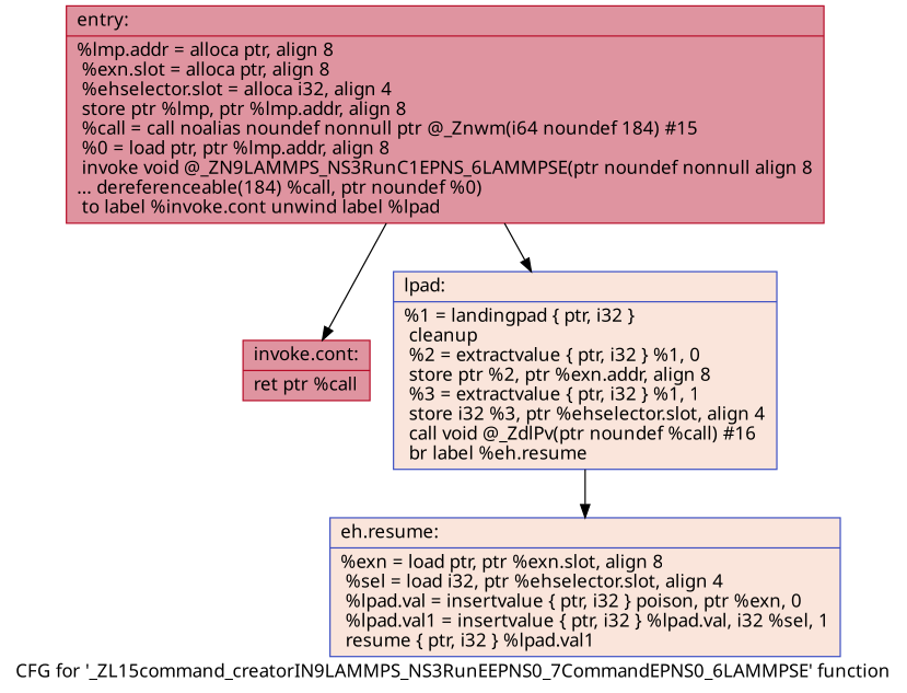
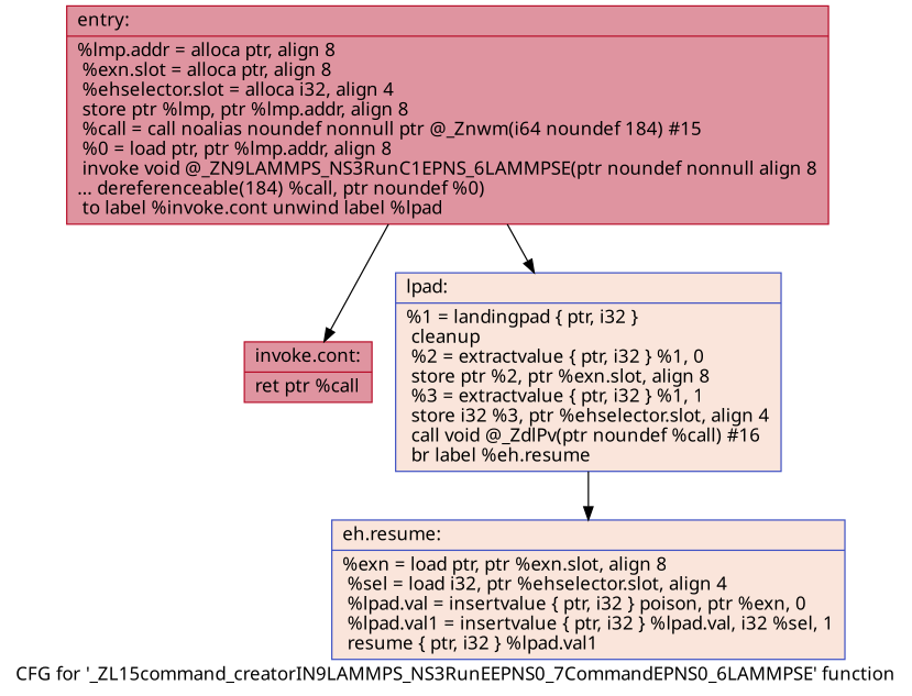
  digraph {
    label="CFG for '_ZL15command_creatorIN9LAMMPS_NS3RunEEPNS0_7CommandEPNS0_6LAMMPSE' function"
    fontname="Noto Sans"
    node [color="#b70d28ff" fillcolor="#b70d2870" fontname="Noto Sans" shape=record style=filled]
    edge [fontname="Noto Sans"]
    n1 [label="{entry:\l|  %lmp.addr = alloca ptr, align 8\l  %exn.slot = alloca ptr, align 8\l  %ehselector.slot = alloca i32, align 4\l  store ptr %lmp, ptr %lmp.addr, align 8\l  %call = call noalias noundef nonnull ptr @_Znwm(i64 noundef 184) #15\l  %0 = load ptr, ptr %lmp.addr, align 8\l  invoke void @_ZN9LAMMPS_NS3RunC1EPNS_6LAMMPSE(ptr noundef nonnull align 8\l... dereferenceable(184) %call, ptr noundef %0)\l          to label %invoke.cont unwind label %lpad\l}"]
    n2 [label="{invoke.cont:\l|  ret ptr %call\l}"]
-   n3 [color="#3d50c3ff" fillcolor="#f4c5ad70" label="{lpad:\l|  %1 = landingpad \{ ptr, i32 \}\l          cleanup\l  %2 = extractvalue \{ ptr, i32 \} %1, 0\l  store ptr %2, ptr %exn.addr, align 8\l  %3 = extractvalue \{ ptr, i32 \} %1, 1\l  store i32 %3, ptr %ehselector.slot, align 4\l  call void @_ZdlPv(ptr noundef %call) #16\l  br label %eh.resume\l}"]
+   n3 [color="#3d50c3ff" fillcolor="#f4c5ad70" label="{lpad:\l|  %1 = landingpad \{ ptr, i32 \}\l          cleanup\l  %2 = extractvalue \{ ptr, i32 \} %1, 0\l  store ptr %2, ptr %exn.slot, align 8\l  %3 = extractvalue \{ ptr, i32 \} %1, 1\l  store i32 %3, ptr %ehselector.slot, align 4\l  call void @_ZdlPv(ptr noundef %call) #16\l  br label %eh.resume\l}"]
    n4 [color="#3d50c3ff" fillcolor="#f4c5ad70" label="{eh.resume:\l|  %exn = load ptr, ptr %exn.slot, align 8\l  %sel = load i32, ptr %ehselector.slot, align 4\l  %lpad.val = insertvalue \{ ptr, i32 \} poison, ptr %exn, 0\l  %lpad.val1 = insertvalue \{ ptr, i32 \} %lpad.val, i32 %sel, 1\l  resume \{ ptr, i32 \} %lpad.val1\l}"]
    n1 -> n2
    n1 -> n3
    n3 -> n4
  }
